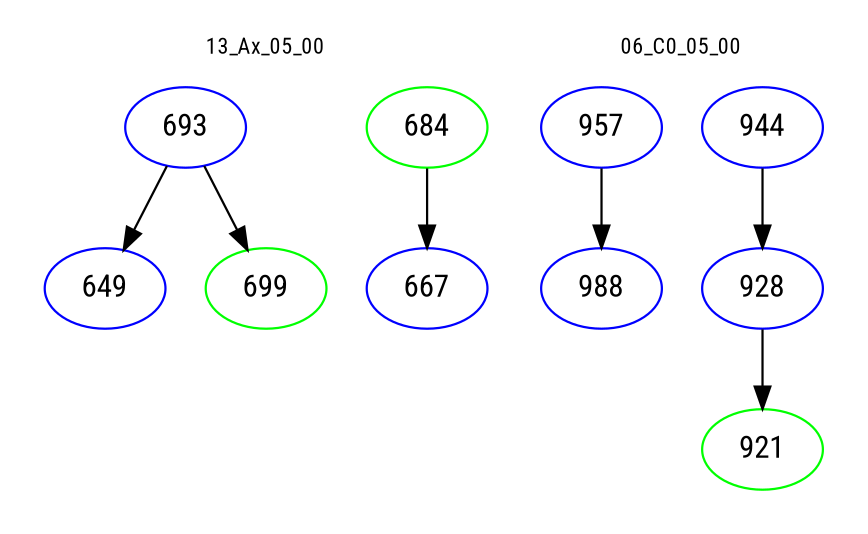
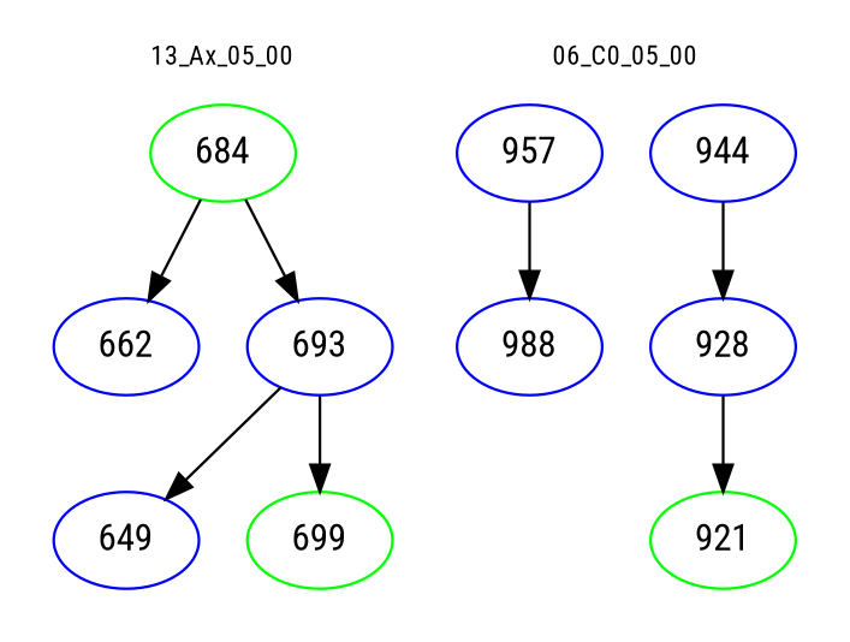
  digraph {
    fontname="Roboto Condensed"
    node [color=blue fontname="Roboto Condensed"]
    edge [color=black fontname="Roboto Condensed"]
    n1 [color=green label=684]
-   n2 [label=667]
+   n2 [label=662]
    n3 [label=693]
    n4 [label=649]
    n5 [color=green label=699]
    n6 [label=944]
    n7 [label=928]
    n8 [label=957]
    n9 [color=green label=921]
    n10 [label=988]
    subgraph cluster_1 {
      color=white
      fontsize=10
      label="13_Ax_05_00"
      n1
      n2
      n3
      n4
      n5
    }
    subgraph cluster_2 {
      color=white
      fontsize=10
      label="06_C0_05_00"
      n6
      n7
      n8
      n9
      n10
    }
    n1 -> n2
+   n1 -> n3
    n3 -> n4
    n3 -> n5
    n6 -> n7
    n7 -> n9
    n8 -> n10
  }
